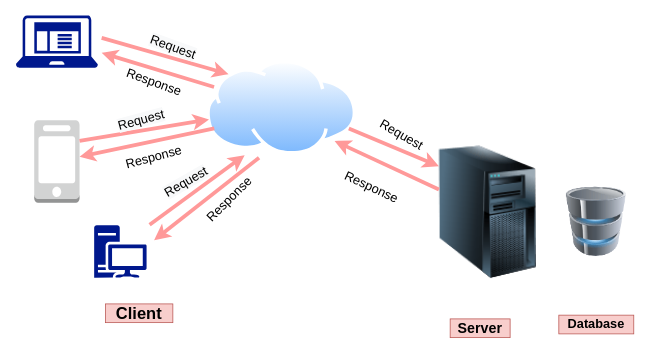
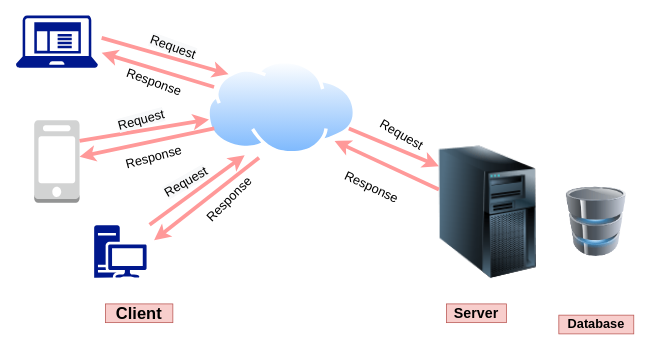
  <mxCell id="0" />
  <mxCell id="1" parent="0" />
  <mxCell id="2" value="" style="image;html=1;image=img/lib/clip_art/computers/Server_Tower_128x128.png" vertex="1" parent="1"><mxGeometry x="585" y="160" width="130" height="245" as="geometry" /></mxCell>
  <mxCell id="3" value="" style="image;html=1;image=img/lib/clip_art/computers/Database_128x128.png" vertex="1" parent="1"><mxGeometry x="755" y="240" width="80" height="110" as="geometry" /></mxCell>
  <mxCell id="4" value="" style="aspect=fixed;perimeter=ellipsePerimeter;html=1;align=center;shadow=0;dashed=0;spacingTop=3;image;image=img/lib/active_directory/internet_cloud.svg;" vertex="1" parent="1"><mxGeometry x="275" y="80" width="200.08" height="126.05" as="geometry" /></mxCell>
  <mxCell id="5" value="" style="aspect=fixed;pointerEvents=1;shadow=0;dashed=0;html=1;strokeColor=none;labelPosition=center;verticalLabelPosition=bottom;verticalAlign=top;align=center;fillColor=#00188D;shape=mxgraph.mscae.enterprise.client_application" vertex="1" parent="1"><mxGeometry x="20.56" y="20" width="109.38" height="70" as="geometry" /></mxCell>
  <mxCell id="6" value="" style="aspect=fixed;pointerEvents=1;shadow=0;dashed=0;html=1;strokeColor=none;labelPosition=center;verticalLabelPosition=bottom;verticalAlign=top;align=center;fillColor=#00188D;shape=mxgraph.mscae.enterprise.workstation_client" vertex="1" parent="1"><mxGeometry x="125" y="300" width="70" height="70" as="geometry" /></mxCell>
  <mxCell id="7" value="" style="outlineConnect=0;dashed=0;verticalLabelPosition=bottom;verticalAlign=top;align=center;html=1;shape=mxgraph.aws3.mobile_client;fillColor=#D2D3D3;gradientColor=none;" vertex="1" parent="1"><mxGeometry x="45" y="160" width="60.5" height="110" as="geometry" /></mxCell>
- <mxCell id="8" value="&lt;b&gt;&lt;font style=&quot;font-size: 19px&quot;&gt;Server&lt;/font&gt;&lt;/b&gt;" style="text;html=1;strokeColor=#b85450;fillColor=#f8cecc;align=center;verticalAlign=middle;whiteSpace=wrap;rounded=0;" vertex="1" parent="1"><mxGeometry x="600" y="425" width="80" height="25" as="geometry" /></mxCell>
+ <mxCell id="8" value="&lt;b&gt;&lt;font style=&quot;font-size: 19px&quot;&gt;Server&lt;/font&gt;&lt;/b&gt;" style="text;html=1;strokeColor=#b85450;fillColor=#f8cecc;align=center;verticalAlign=middle;whiteSpace=wrap;rounded=0;" vertex="1" parent="1"><mxGeometry x="595" y="405" width="80" height="25" as="geometry" /></mxCell>
  <mxCell id="9" value="&lt;b style=&quot;font-size: 17px;&quot;&gt;&lt;font style=&quot;font-size: 17px;&quot;&gt;Database&lt;/font&gt;&lt;/b&gt;" style="text;html=1;strokeColor=#b85450;fillColor=#f8cecc;align=center;verticalAlign=middle;whiteSpace=wrap;rounded=0;fontSize=17;" vertex="1" parent="1"><mxGeometry x="745" y="420" width="100" height="25" as="geometry" /></mxCell>
  <mxCell id="10" value="Request" style="text;html=1;strokeColor=none;fillColor=none;align=center;verticalAlign=middle;whiteSpace=wrap;rounded=0;fontSize=17;rotation=30;" vertex="1" parent="1"><mxGeometry x="495" y="170" width="80" height="20" as="geometry" /></mxCell>
  <mxCell id="11" value="Response" style="text;html=1;strokeColor=none;fillColor=none;align=center;verticalAlign=middle;whiteSpace=wrap;rounded=0;fontSize=17;rotation=25;" vertex="1" parent="1"><mxGeometry x="445" y="240" width="100" height="20" as="geometry" /></mxCell>
  <mxCell id="12" style="edgeStyle=orthogonalEdgeStyle;rounded=0;orthogonalLoop=1;jettySize=auto;html=1;exitX=0.5;exitY=1;exitDx=0;exitDy=0;fontSize=17;" edge="1" parent="1" source="8" target="8"><mxGeometry relative="1" as="geometry" /></mxCell>
  <mxCell id="13" value="" style="endArrow=classic;html=1;strokeWidth=5;fontSize=17;exitX=1;exitY=0.75;exitDx=0;exitDy=0;entryX=0;entryY=0.25;entryDx=0;entryDy=0;strokeColor=#FF9999;" edge="1" parent="1" source="4" target="2"><mxGeometry width="50" height="50" relative="1" as="geometry"><mxPoint x="475" y="230" as="sourcePoint" /><mxPoint x="525" y="180" as="targetPoint" /></mxGeometry></mxCell>
  <mxCell id="14" value="" style="endArrow=classic;html=1;strokeColor=#FF9999;strokeWidth=5;fontSize=17;entryX=1;entryY=1;entryDx=0;entryDy=0;" edge="1" parent="1" source="2" target="4"><mxGeometry width="50" height="50" relative="1" as="geometry"><mxPoint x="445" y="240" as="sourcePoint" /><mxPoint x="495" y="190" as="targetPoint" /></mxGeometry></mxCell>
  <mxCell id="15" value="" style="endArrow=classic;html=1;strokeColor=#FF9999;strokeWidth=5;fontSize=17;entryX=0;entryY=0;entryDx=0;entryDy=0;" edge="1" parent="1" target="4"><mxGeometry width="50" height="50" relative="1" as="geometry"><mxPoint x="135" y="50" as="sourcePoint" /><mxPoint x="185" y="70" as="targetPoint" /></mxGeometry></mxCell>
  <mxCell id="16" value="" style="endArrow=classic;html=1;strokeColor=#FF9999;strokeWidth=5;fontSize=17;" edge="1" parent="1" source="4"><mxGeometry width="50" height="50" relative="1" as="geometry"><mxPoint x="125" y="140" as="sourcePoint" /><mxPoint x="135" y="70" as="targetPoint" /></mxGeometry></mxCell>
  <mxCell id="17" value="" style="endArrow=classic;html=1;strokeColor=#FF9999;strokeWidth=5;fontSize=17;exitX=1;exitY=0.25;exitDx=0;exitDy=0;exitPerimeter=0;" edge="1" parent="1" source="7" target="4"><mxGeometry width="50" height="50" relative="1" as="geometry"><mxPoint x="125" y="230" as="sourcePoint" /><mxPoint x="175" y="180" as="targetPoint" /></mxGeometry></mxCell>
  <mxCell id="18" value="" style="endArrow=classic;html=1;strokeColor=#FF9999;strokeWidth=5;fontSize=17;exitX=0;exitY=0.75;exitDx=0;exitDy=0;" edge="1" parent="1" source="4" target="7"><mxGeometry width="50" height="50" relative="1" as="geometry"><mxPoint x="205" y="260" as="sourcePoint" /><mxPoint x="255" y="210" as="targetPoint" /></mxGeometry></mxCell>
  <mxCell id="19" value="" style="endArrow=classic;html=1;strokeColor=#FF9999;strokeWidth=5;fontSize=17;exitX=1.057;exitY=-0.009;exitDx=0;exitDy=0;exitPerimeter=0;entryX=0.254;entryY=1.004;entryDx=0;entryDy=0;entryPerimeter=0;" edge="1" parent="1" source="6" target="4"><mxGeometry width="50" height="50" relative="1" as="geometry"><mxPoint x="235" y="290" as="sourcePoint" /><mxPoint x="285" y="240" as="targetPoint" /></mxGeometry></mxCell>
  <mxCell id="20" value="" style="endArrow=classic;html=1;strokeColor=#FF9999;strokeWidth=5;fontSize=17;" edge="1" parent="1"><mxGeometry width="50" height="50" relative="1" as="geometry"><mxPoint x="345" y="210" as="sourcePoint" /><mxPoint x="205" y="320" as="targetPoint" /></mxGeometry></mxCell>
  <mxCell id="21" value="&lt;span style=&quot;color: rgb(0, 0, 0); font-family: helvetica; font-size: 17px; font-style: normal; font-weight: 400; letter-spacing: normal; text-align: center; text-indent: 0px; text-transform: none; word-spacing: 0px; background-color: rgb(248, 249, 250); display: inline; float: none;&quot;&gt;Request&lt;/span&gt;" style="text;whiteSpace=wrap;html=1;fontSize=17;rotation=20;" vertex="1" parent="1"><mxGeometry x="195" y="50" width="90" height="40" as="geometry" /></mxCell>
  <mxCell id="22" value="&lt;span style=&quot;color: rgb(0, 0, 0); font-family: helvetica; font-size: 17px; font-style: normal; font-weight: 400; letter-spacing: normal; text-align: center; text-indent: 0px; text-transform: none; word-spacing: 0px; background-color: rgb(248, 249, 250); display: inline; float: none;&quot;&gt;Request&lt;/span&gt;" style="text;whiteSpace=wrap;html=1;fontSize=17;rotation=-30;" vertex="1" parent="1"><mxGeometry x="215" y="220" width="90" height="40" as="geometry" /></mxCell>
  <mxCell id="23" value="&lt;span style=&quot;color: rgb(0, 0, 0); font-family: helvetica; font-size: 17px; font-style: normal; font-weight: 400; letter-spacing: normal; text-align: center; text-indent: 0px; text-transform: none; word-spacing: 0px; background-color: rgb(248, 249, 250); display: inline; float: none;&quot;&gt;Request&lt;/span&gt;" style="text;whiteSpace=wrap;html=1;fontSize=17;rotation=-15;" vertex="1" parent="1"><mxGeometry x="155" y="140" width="90" height="40" as="geometry" /></mxCell>
  <mxCell id="24" value="Response" style="text;html=1;strokeColor=none;fillColor=none;align=center;verticalAlign=middle;whiteSpace=wrap;rounded=0;fontSize=17;rotation=-45;" vertex="1" parent="1"><mxGeometry x="260.94" y="251.67" width="90" height="28.54" as="geometry" /></mxCell>
  <mxCell id="25" value="Response" style="text;html=1;strokeColor=none;fillColor=none;align=center;verticalAlign=middle;whiteSpace=wrap;rounded=0;fontSize=17;rotation=-15;" vertex="1" parent="1"><mxGeometry x="155" y="200" width="100" height="20" as="geometry" /></mxCell>
  <mxCell id="26" value="Response" style="text;html=1;strokeColor=none;fillColor=none;align=center;verticalAlign=middle;whiteSpace=wrap;rounded=0;fontSize=17;rotation=20;" vertex="1" parent="1"><mxGeometry x="155" y="100" width="100" height="20" as="geometry" /></mxCell>
  <mxCell id="27" value="&lt;font color=&quot;#000000&quot; style=&quot;font-size: 22px;&quot;&gt;Client&lt;/font&gt;" style="text;html=1;strokeColor=#b85450;fillColor=#f8cecc;align=center;verticalAlign=middle;whiteSpace=wrap;rounded=0;fontSize=22;fontStyle=1" vertex="1" parent="1"><mxGeometry x="140" y="405" width="90" height="25" as="geometry" /></mxCell>
